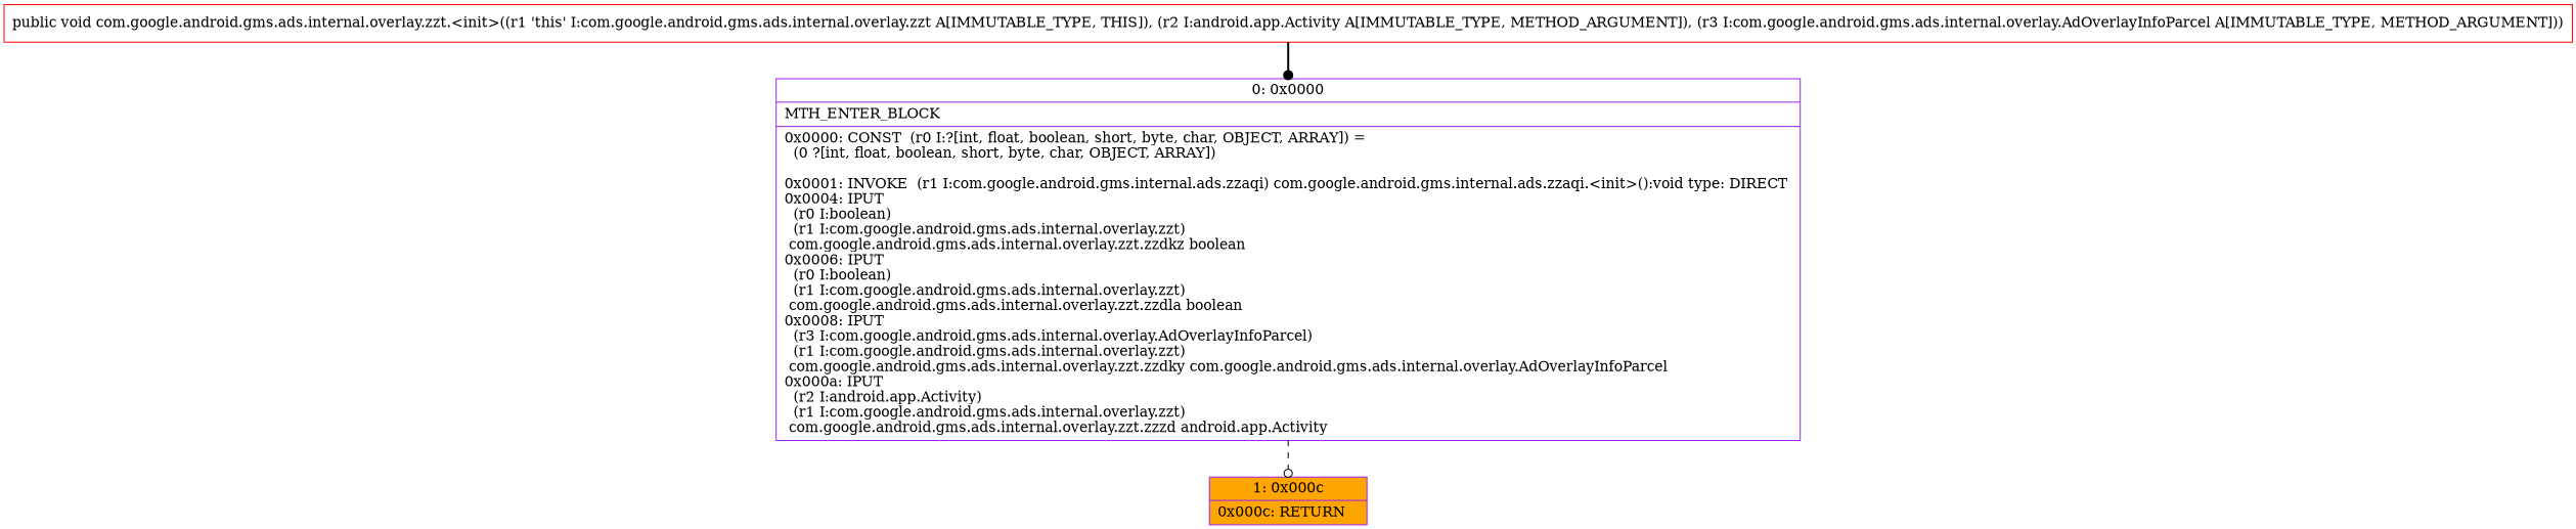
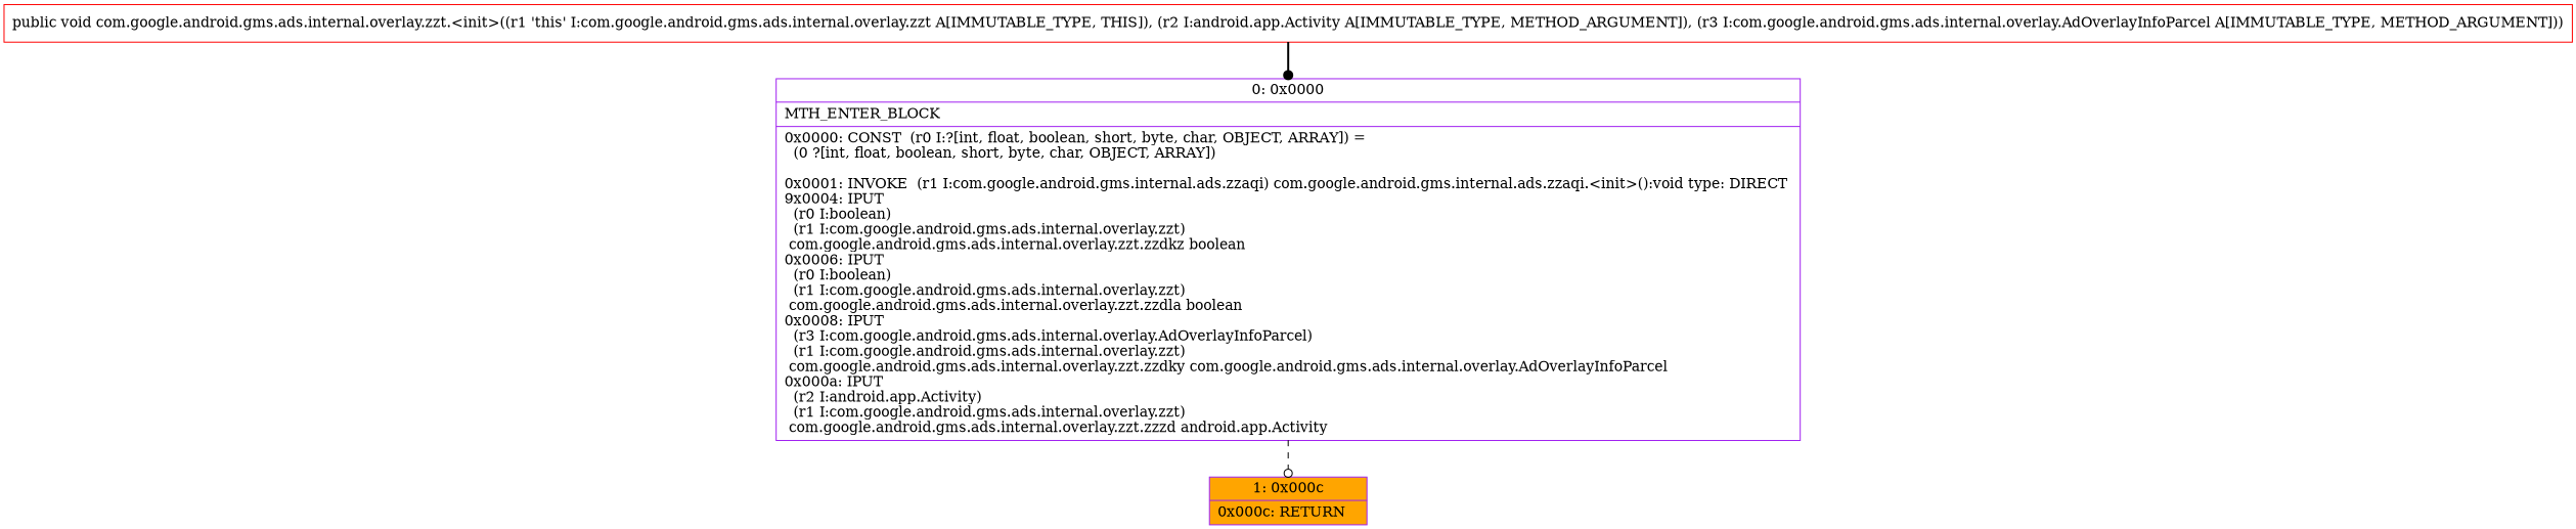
  digraph {
    node [shape=record style=filled fillcolor=white color=purple]
-   n1 [label="{0\:\ 0x0000|MTH_ENTER_BLOCK\l|0x0000: CONST  (r0 I:?[int, float, boolean, short, byte, char, OBJECT, ARRAY]) = \l  (0 ?[int, float, boolean, short, byte, char, OBJECT, ARRAY])\l \l0x0001: INVOKE  (r1 I:com.google.android.gms.internal.ads.zzaqi) com.google.android.gms.internal.ads.zzaqi.\<init\>():void type: DIRECT \l0x0004: IPUT  \l  (r0 I:boolean)\l  (r1 I:com.google.android.gms.ads.internal.overlay.zzt)\l com.google.android.gms.ads.internal.overlay.zzt.zzdkz boolean \l0x0006: IPUT  \l  (r0 I:boolean)\l  (r1 I:com.google.android.gms.ads.internal.overlay.zzt)\l com.google.android.gms.ads.internal.overlay.zzt.zzdla boolean \l0x0008: IPUT  \l  (r3 I:com.google.android.gms.ads.internal.overlay.AdOverlayInfoParcel)\l  (r1 I:com.google.android.gms.ads.internal.overlay.zzt)\l com.google.android.gms.ads.internal.overlay.zzt.zzdky com.google.android.gms.ads.internal.overlay.AdOverlayInfoParcel \l0x000a: IPUT  \l  (r2 I:android.app.Activity)\l  (r1 I:com.google.android.gms.ads.internal.overlay.zzt)\l com.google.android.gms.ads.internal.overlay.zzt.zzzd android.app.Activity \l}"]
+   n1 [label="{0\:\ 0x0000|MTH_ENTER_BLOCK\l|0x0000: CONST  (r0 I:?[int, float, boolean, short, byte, char, OBJECT, ARRAY]) = \l  (0 ?[int, float, boolean, short, byte, char, OBJECT, ARRAY])\l \l0x0001: INVOKE  (r1 I:com.google.android.gms.internal.ads.zzaqi) com.google.android.gms.internal.ads.zzaqi.\<init\>():void type: DIRECT \l9x0004: IPUT  \l  (r0 I:boolean)\l  (r1 I:com.google.android.gms.ads.internal.overlay.zzt)\l com.google.android.gms.ads.internal.overlay.zzt.zzdkz boolean \l0x0006: IPUT  \l  (r0 I:boolean)\l  (r1 I:com.google.android.gms.ads.internal.overlay.zzt)\l com.google.android.gms.ads.internal.overlay.zzt.zzdla boolean \l0x0008: IPUT  \l  (r3 I:com.google.android.gms.ads.internal.overlay.AdOverlayInfoParcel)\l  (r1 I:com.google.android.gms.ads.internal.overlay.zzt)\l com.google.android.gms.ads.internal.overlay.zzt.zzdky com.google.android.gms.ads.internal.overlay.AdOverlayInfoParcel \l0x000a: IPUT  \l  (r2 I:android.app.Activity)\l  (r1 I:com.google.android.gms.ads.internal.overlay.zzt)\l com.google.android.gms.ads.internal.overlay.zzt.zzzd android.app.Activity \l}"]
    n2 [label="{1\:\ 0x000c|0x000c: RETURN   \l}" fillcolor=orange]
    n3 [label="{public void com.google.android.gms.ads.internal.overlay.zzt.\<init\>((r1 'this' I:com.google.android.gms.ads.internal.overlay.zzt A[IMMUTABLE_TYPE, THIS]), (r2 I:android.app.Activity A[IMMUTABLE_TYPE, METHOD_ARGUMENT]), (r3 I:com.google.android.gms.ads.internal.overlay.AdOverlayInfoParcel A[IMMUTABLE_TYPE, METHOD_ARGUMENT])) }" color=red]
    n1 -> n2 [style=dashed arrowhead=odot]
    n3 -> n1 [style=bold arrowhead=dot]
  }
